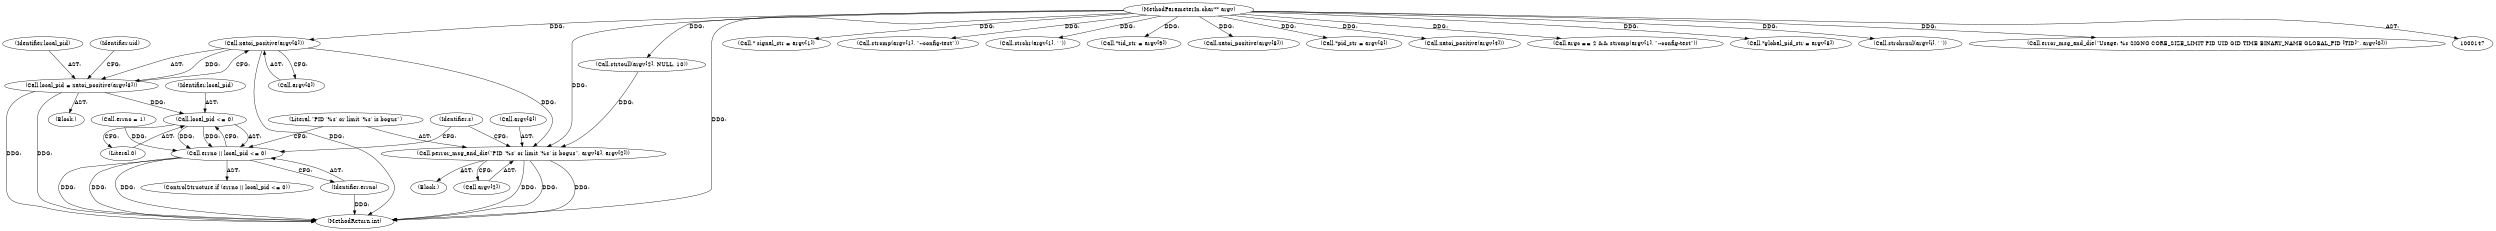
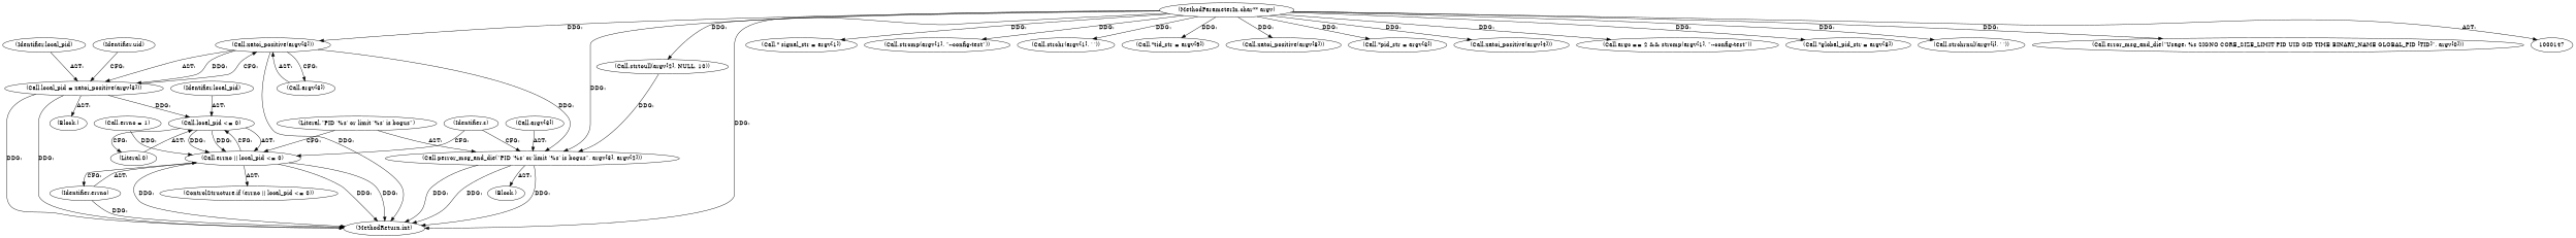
  digraph {
    n1 [label="(Call,xatoi_positive(argv[3]))"]
    n2 [label="(Call,local_pid = xatoi_positive(argv[3]))"]
    n3 [label="(Call,perror_msg_and_die(\"PID '%s' or limit '%s' is bogus\", argv[3], argv[2]))"]
    n4 [label="(Call,argv[3])"]
    n5 [label="(MethodReturn,int)"]
    n6 [label="(Call,local_pid <= 0)"]
    n7 [label="(Block,)"]
    n8 [label="(Block,)"]
-   n9 [label="(Call,argv[2])"]
    n10 [label="(MethodParameterIn,char** argv)"]
    n11 [label="(Call,* signal_str = argv[1])"]
    n12 [label="(Call,strcmp(argv[1], \"--config-test\"))"]
    n13 [label="(Call,strchr(argv[1], ' '))"]
    n14 [label="(Call,*tid_str = argv[9])"]
    n15 [label="(Call,xatoi_positive(argv[8]))"]
    n16 [label="(Call,*pid_str = argv[3])"]
    n17 [label="(Call,xatoi_positive(argv[4]))"]
    n18 [label="(Call,argc == 2 && strcmp(argv[1], \"--config-test\"))"]
    n19 [label="(Call,strtoull(argv[2], NULL, 10))"]
    n20 [label="(Call,*global_pid_str = argv[8])"]
    n21 [label="(Call,strchrnul(argv[i], ' '))"]
    n22 [label="(Call,error_msg_and_die(\"Usage: %s SIGNO CORE_SIZE_LIMIT PID UID GID TIME BINARY_NAME GLOBAL_PID [TID]\", argv[0]))"]
    1000147
    n24 [label="(Call,errno || local_pid <= 0)"]
    n25 [label="(Literal,0)"]
    n26 [label="(Identifier,errno)"]
    n27 [label="(ControlStructure,if (errno || local_pid <= 0))"]
    n28 [label="(Identifier,local_pid)"]
    n29 [label="(Literal,\"PID '%s' or limit '%s' is bogus\")"]
    n30 [label="(Identifier,local_pid)"]
    n31 [label="(Call,argv[3])"]
    n32 [label="(Identifier,s)"]
    n33 [label="(Identifier,uid)"]
    n34 [label="(Call,errno = 1)"]
    n1 -> n2 [label="AST: "]
    n1 -> n2 [label="DDG: "]
    n1 -> n3 [label="DDG: "]
    n1 -> n4 [label="CFG: "]
    n1 -> n5 [label="DDG: "]
    n2 -> n1 [label="CFG: "]
    n2 -> n5 [label="DDG: "]
    n2 -> n5 [label="DDG: "]
    n2 -> n6 [label="DDG: "]
    n2 -> n7 [label="AST: "]
    n3 -> n5 [label="DDG: "]
    n3 -> n5 [label="DDG: "]
    n3 -> n5 [label="DDG: "]
    n3 -> n8 [label="AST: "]
-   n3 -> n9 [label="CFG: "]
    n4 -> n1 [label="AST: "]
    n6 -> n24 [label="AST: "]
    n6 -> n24 [label="DDG: "]
    n6 -> n24 [label="DDG: "]
    n6 -> n25 [label="CFG: "]
-   n9 -> n3 [label="AST: "]
    n10 -> n1 [label="DDG: "]
    n10 -> n3 [label="DDG: "]
    n10 -> n5 [label="DDG: "]
    n10 -> n11 [label="DDG: "]
    n10 -> n12 [label="DDG: "]
    n10 -> n13 [label="DDG: "]
    n10 -> n14 [label="DDG: "]
    n10 -> n15 [label="DDG: "]
    n10 -> n16 [label="DDG: "]
    n10 -> n17 [label="DDG: "]
    n10 -> n18 [label="DDG: "]
    n10 -> n19 [label="DDG: "]
    n10 -> n20 [label="DDG: "]
    n10 -> n21 [label="DDG: "]
    n10 -> n22 [label="DDG: "]
    n10 -> 1000147 [label="AST: "]
    n19 -> n3 [label="DDG: "]
    n24 -> n5 [label="DDG: "]
    n24 -> n5 [label="DDG: "]
    n24 -> n5 [label="DDG: "]
    n24 -> n6 [label="CFG: "]
    n24 -> n26 [label="CFG: "]
    n24 -> n27 [label="AST: "]
    n25 -> n6 [label="AST: "]
    n26 -> n5 [label="DDG: "]
    n26 -> n24 [label="AST: "]
    n28 -> n2 [label="AST: "]
    n29 -> n3 [label="AST: "]
    n29 -> n24 [label="CFG: "]
    n30 -> n6 [label="AST: "]
    n31 -> n3 [label="AST: "]
    n32 -> n3 [label="CFG: "]
    n32 -> n24 [label="CFG: "]
    n33 -> n2 [label="CFG: "]
    n34 -> n24 [label="DDG: "]
  }
